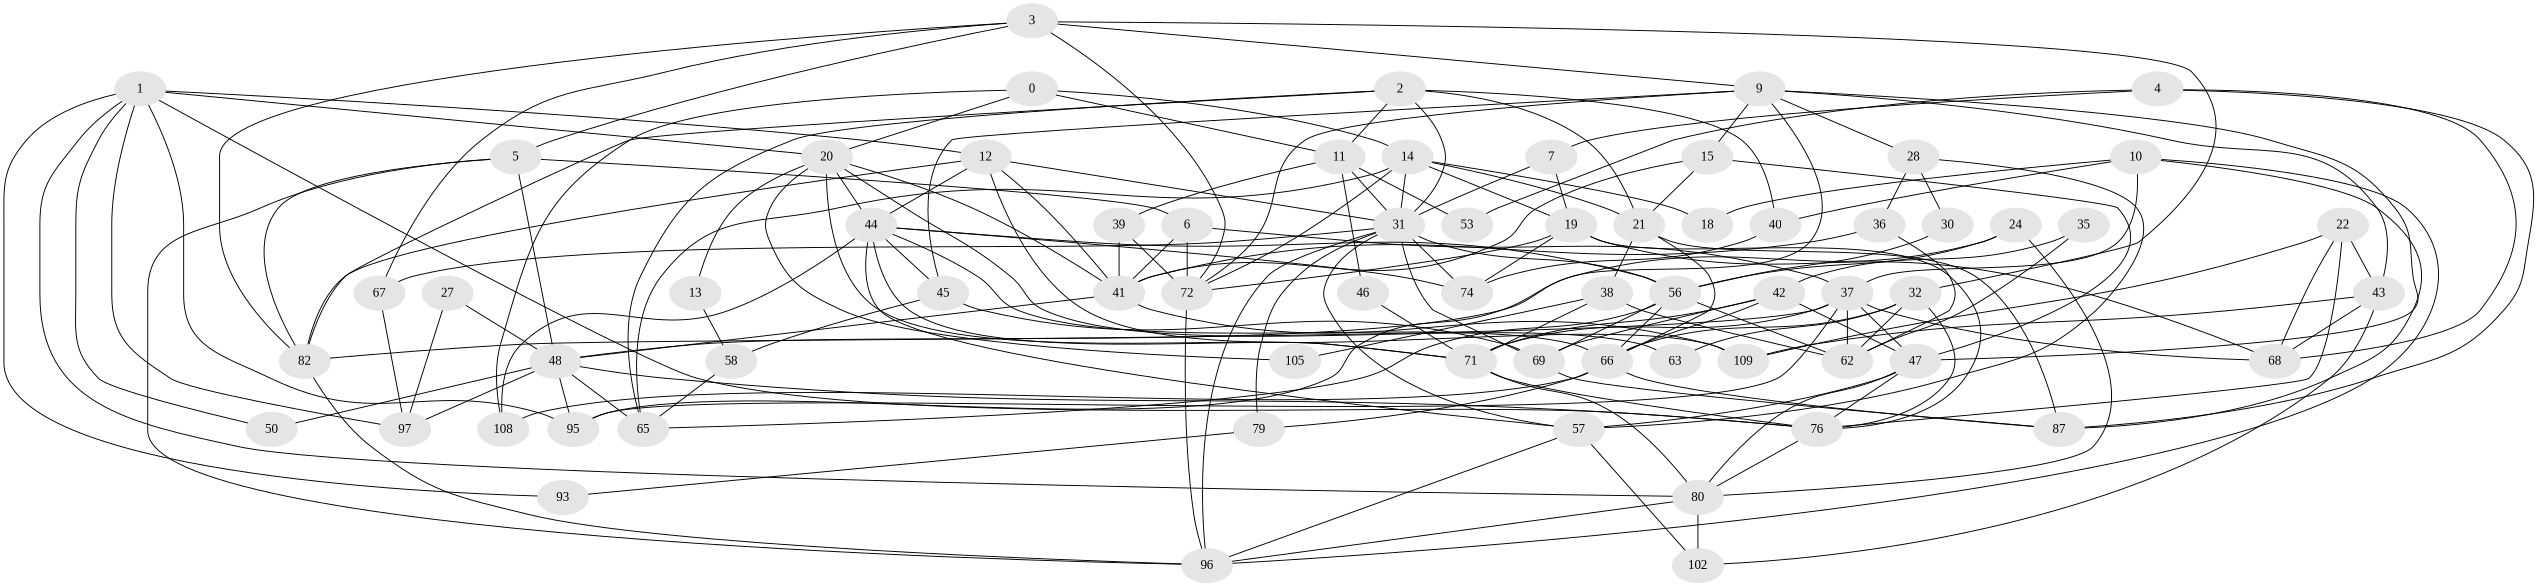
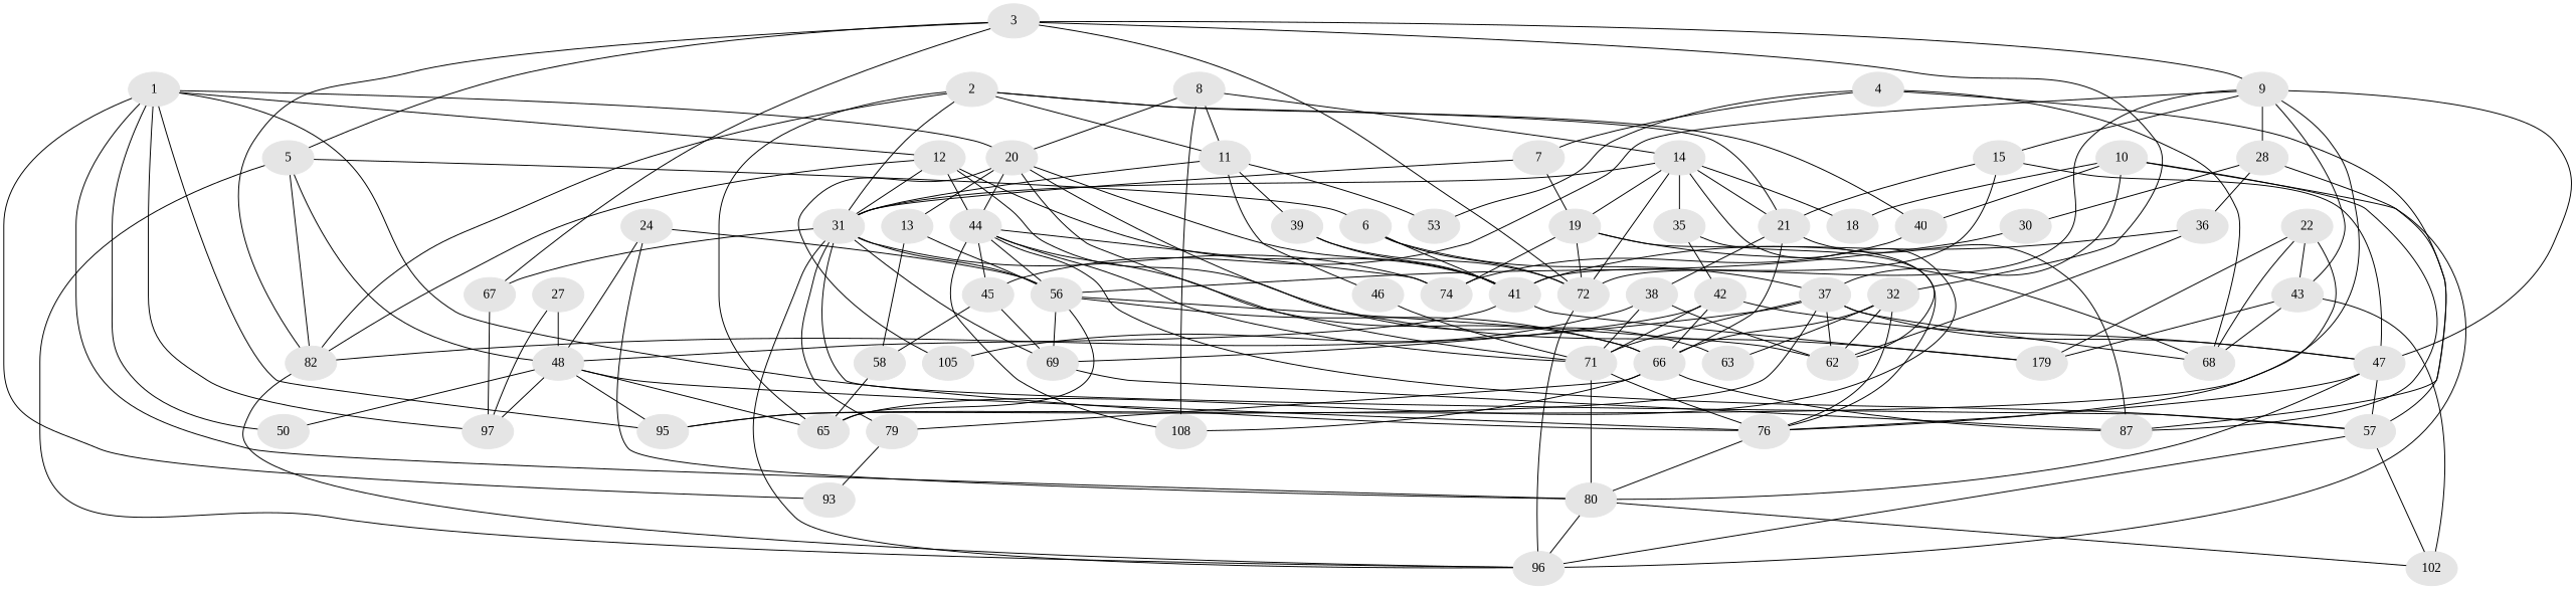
  graph {
    fontname="Liberation Serif"
    node [color=gray90 fontname="Liberation Serif" style=filled]
    edge [fontname="Liberation Serif"]
    1 [super="+60"]
    12 [super="+92"]
    20 [super="+28"]
    50
    76 [super="+81"]
    80 [super="+83"]
    n7 [label=93]
    95
    97 [super="+110"]
    31 [super="+88"]
    82 [super="+85"]
    41 [super="+59"]
    44 [super="+101"]
-   109
+   109 [label=179]
    13
    63
    71 [super="+93"]
    105
    102
    96
    2 [super="+64"]
    11 [super="+34"]
    21 [super="+104"]
    40
    65
    53
    39 [super="+90"]
    46
    87 [super="+89"]
    66 [super="+107"]
    38
    67
    56 [super="+77"]
    74
    n35 [label=57 super="+61"]
    69 [super="+94"]
    79
    3 [super="+29"]
    5 [super="+16"]
    9 [super="+25"]
    32 [super="+98"]
    72 [super="+103"]
    6
    48 [super="+55"]
    15
    n46 [label=28]
    43 [super="+52"]
    45 [super="+51"]
    47 [super="+84"]
    62 [super="+106"]
    4 [super="+73"]
    7
    68 [super="+75"]
    19 [super="+100"]
    37 [super="+70"]
-   8 [super="+33" label=0]
+   8 [super="+33"]
    14 [super="+86"]
    108
    18
    35 [super="+57"]
    30
    36
    58
    10 [super="+99"]
    42 [super="+78"]
    22 [super="+26"]
    24 [super="+49"]
    27
    1 -- 12
    1 -- 20
    1 -- 50
    1 -- 76
    1 -- 80
    1 -- n7
    1 -- 95
    1 -- 97
    12 -- 31
    12 -- 82
    12 -- 41
    12 -- 44
    12 -- 109
    20 -- 41
    20 -- 44
    20 -- 13
    20 -- 63
    20 -- 71
    20 -- 105
    76 -- 80
    80 -- 102
    80 -- 96
    31 -- 96
    31 -- 67
    31 -- 56
    31 -- 74
    31 -- n35
    31 -- 69
    31 -- 79
    82 -- 96
    41 -- 109
    41 -- 48
    44 -- 71
    44 -- 66
    44 -- 56
    44 -- 74
    44 -- n35
    44 -- 45
    44 -- 108
+   13 -- 56
    13 -- 58
    71 -- 76
    71 -- 80
    2 -- 31
    2 -- 82
    2 -- 11
    2 -- 21
    2 -- 40
    2 -- 65
    11 -- 31
    11 -- 53 [weight=2]
    11 -- 39
    11 -- 46
    21 -- 87
    21 -- 66
    21 -- 38
    40 -- 74
    39 -- 41 [weight=2]
    39 -- 72
    46 -- 71
    66 -- 87
    66 -- 79
    66 -- 108
    38 -- 71
    38 -- 105
    38 -- 62
    67 -- 97
    56 -- 65
    56 -- 66
    56 -- 69
    56 -- 62
    n35 -- 102
    n35 -- 96
    69 -- 87
    79 -- n7
    3 -- 82
    3 -- 67
    3 -- 5
    3 -- 9
    3 -- 32
    3 -- 72
    5 -- 82
    5 -- 96
    5 -- 6
    5 -- 48
    9 -- 95
    9 -- 72
    9 -- 15
    9 -- n46
    9 -- 43
    9 -- 45
    9 -- 47
    32 -- 76
    32 -- 63
    32 -- 66
    32 -- 62
    72 -- 96
    6 -- 41
    6 -- 72
    6 -- 37
    48 -- 50
    48 -- 76
    48 -- 95
    48 -- 97
    48 -- 65
    15 -- 41
    15 -- 21
    15 -- 47
    n46 -- n35
    n46 -- 30
    n46 -- 36
    43 -- 109
    43 -- 102
    43 -- 68
    45 -- 69
    45 -- 58
    47 -- 76
    47 -- 80
    47 -- n35
    4 -- 53
    4 -- 87
    4 -- 7
    4 -- 68
    7 -- 31
    7 -- 19
    19 -- 76
    19 -- 74
    19 -- 72
    19 -- 68
    37 -- 95
    37 -- 82
    37 -- 71
    37 -- 47
    37 -- 62
    37 -- 68
    8 -- 20
    8 -- 11
    8 -- 14
    8 -- 108
    14 -- 31
    14 -- 21
    14 -- 65
    14 -- 72
    14 -- 19
    14 -- 18
+   14 -- 35
    35 -- 62
    35 -- 42
    30 -- 56
    36 -- 41
    36 -- 62
    58 -- 65
    10 -- 96
    10 -- 40
    10 -- 87
    10 -- 37
    10 -- 18
    42 -- 71
    42 -- 66
    42 -- 69
    42 -- 47
    22 -- 76
    22 -- 109
    22 -- 43
    22 -- 68
    24 -- 80
    24 -- 56
    24 -- 48
    27 -- 97
    27 -- 48
  }
